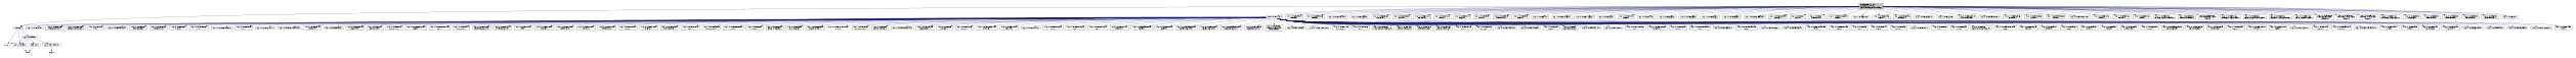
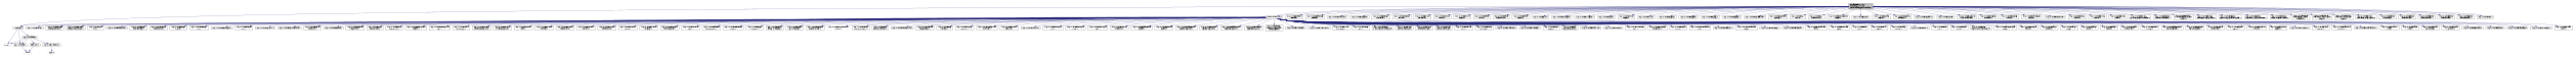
  digraph {
    node [color=black fillcolor=white fontname=Helvetica fontsize=10 shape=record style=filled]
    edge [color=midnightblue fontname=Helvetica fontsize=10 labelfontname=Helvetica labelfontsize=10 style=solid]
    n1 [fillcolor=grey75 fontcolor=black height=0.2 label="libraries/GCS_MAVLink\l/include/mavlink/v1.0\l/ardupilotmega/ardupilotmega.h" width=0.4]
    n2 [height=0.2 label="../protocol.h" width=0.4]
    n3 [height=0.2 label="../common/common.h" width=0.4]
    n4 [height=0.2 label="./mavlink_msg_sensor\l_offsets.h" width=0.4]
    n5 [height=0.2 label="./mavlink_msg_set_mag\l_offsets.h" width=0.4]
    n6 [height=0.2 label="./mavlink_msg_meminfo.h" width=0.4]
    n7 [height=0.2 label="./mavlink_msg_ap_adc.h" width=0.4]
    n8 [height=0.2 label="./mavlink_msg_digicam\l_configure.h" width=0.4]
    n9 [height=0.2 label="./mavlink_msg_digicam\l_control.h" width=0.4]
    n10 [height=0.2 label="./mavlink_msg_mount\l_configure.h" width=0.4]
    n11 [height=0.2 label="./mavlink_msg_mount\l_control.h" width=0.4]
    n12 [height=0.2 label="./mavlink_msg_mount\l_status.h" width=0.4]
    n13 [height=0.2 label="./mavlink_msg_fence\l_point.h" width=0.4]
    n14 [height=0.2 label="./mavlink_msg_fence\l_fetch_point.h" width=0.4]
    n15 [height=0.2 label="./mavlink_msg_fence\l_status.h" width=0.4]
    n16 [height=0.2 label="./mavlink_msg_ahrs.h" width=0.4]
    n17 [height=0.2 label="./mavlink_msg_simstate.h" width=0.4]
    n18 [height=0.2 label="./mavlink_msg_hwstatus.h" width=0.4]
    n19 [height=0.2 label="./mavlink_msg_radio.h" width=0.4]
    n20 [height=0.2 label="./mavlink_msg_limits\l_status.h" width=0.4]
    n21 [height=0.2 label="./mavlink_msg_wind.h" width=0.4]
    n22 [height=0.2 label="./mavlink_msg_data16.h" width=0.4]
    n23 [height=0.2 label="./mavlink_msg_data32.h" width=0.4]
    n24 [height=0.2 label="./mavlink_msg_data64.h" width=0.4]
    n25 [height=0.2 label="./mavlink_msg_data96.h" width=0.4]
    n26 [height=0.2 label="./mavlink_msg_rangefinder.h" width=0.4]
    n27 [height=0.2 label="./mavlink_msg_airspeed\l_autocal.h" width=0.4]
    n28 [height=0.2 label="./mavlink_msg_rally\l_point.h" width=0.4]
    n29 [height=0.2 label="./mavlink_msg_rally\l_fetch_point.h" width=0.4]
    n30 [height=0.2 label="./mavlink_msg_compassmot\l_status.h" width=0.4]
    n31 [height=0.2 label="./mavlink_msg_ahrs2.h" width=0.4]
    n32 [height=0.2 label="./mavlink_msg_camera\l_status.h" width=0.4]
    n33 [height=0.2 label="./mavlink_msg_camera\l_feedback.h" width=0.4]
    n34 [height=0.2 label="./mavlink_msg_battery2.h" width=0.4]
    n35 [height=0.2 label="./mavlink_msg_ahrs3.h" width=0.4]
    n36 [height=0.2 label="./mavlink_msg_autopilot\l_version_request.h" width=0.4]
-   n37 [height=0.2 label="./mavlink_msg_led_control.h" width=0.4]
    n38 [height=0.2 label="./mavlink_msg_mag_cal\l_progress.h" width=0.4]
    n39 [height=0.2 label="./mavlink_msg_mag_cal\l_report.h" width=0.4]
    n40 [height=0.2 label="./mavlink_msg_ekf_status\l_report.h" width=0.4]
    n41 [height=0.2 label="./mavlink_msg_pid_tuning.h" width=0.4]
    n42 [height=0.2 label="./mavlink_msg_gimbal\l_report.h" width=0.4]
    n43 [height=0.2 label="./mavlink_msg_gimbal\l_control.h" width=0.4]
    n44 [height=0.2 label="./mavlink_msg_gimbal\l_reset.h" width=0.4]
    n45 [height=0.2 label="./mavlink_msg_gimbal\l_axis_calibration_progress.h" width=0.4]
    n46 [height=0.2 label="./mavlink_msg_gimbal\l_set_home_offsets.h" width=0.4]
    n47 [height=0.2 label="./mavlink_msg_gimbal\l_home_offset_calibration\l_result.h" width=0.4]
    n48 [height=0.2 label="./mavlink_msg_gimbal\l_set_factory_parameters.h" width=0.4]
    n49 [height=0.2 label="./mavlink_msg_gimbal\l_factory_parameters_loaded.h" width=0.4]
    n50 [height=0.2 label="./mavlink_msg_gimbal\l_erase_firmware_and_config.h" width=0.4]
    n51 [height=0.2 label="./mavlink_msg_gimbal\l_perform_factory_tests.h" width=0.4]
    n52 [height=0.2 label="./mavlink_msg_gimbal\l_report_factory_tests\l_progress.h" width=0.4]
    n53 [height=0.2 label="./mavlink_msg_gimbal\l_request_axis_calibration\l_status.h" width=0.4]
    n54 [height=0.2 label="./mavlink_msg_gimbal\l_report_axis_calibration\l_status.h" width=0.4]
    n55 [height=0.2 label="./mavlink_msg_gimbal\l_request_axis_calibration.h" width=0.4]
    n56 [height=0.2 label="./mavlink_msg_gopro\l_heartbeat.h" width=0.4]
    n57 [height=0.2 label="./mavlink_msg_gopro\l_get_request.h" width=0.4]
    n58 [height=0.2 label="./mavlink_msg_gopro\l_get_response.h" width=0.4]
    n59 [height=0.2 label="./mavlink_msg_gopro\l_set_request.h" width=0.4]
    n60 [height=0.2 label="./mavlink_msg_gopro\l_set_response.h" width=0.4]
    n61 [height=0.2 label="./mavlink_msg_rpm.h" width=0.4]
    n62 [color=grey75 height=0.2 label="string.h" width=0.4]
    n63 [height=0.2 label="mavlink_types.h" width=0.4]
    n64 [height=0.2 label="mavlink_helpers.h" width=0.4]
    n65 [height=0.2 label="./mavlink_msg_heartbeat.h" width=0.4]
    n66 [height=0.2 label="./mavlink_msg_sys_status.h" width=0.4]
    n67 [height=0.2 label="./mavlink_msg_system\l_time.h" width=0.4]
    n68 [height=0.2 label="./mavlink_msg_ping.h" width=0.4]
    n69 [height=0.2 label="./mavlink_msg_change\l_operator_control.h" width=0.4]
    n70 [height=0.2 label="./mavlink_msg_change\l_operator_control_ack.h" width=0.4]
    n71 [height=0.2 label="./mavlink_msg_auth\l_key.h" width=0.4]
    n72 [height=0.2 label="./mavlink_msg_set_mode.h" width=0.4]
    n73 [height=0.2 label="./mavlink_msg_param\l_request_read.h" width=0.4]
    n74 [height=0.2 label="./mavlink_msg_param\l_request_list.h" width=0.4]
    n75 [height=0.2 label="./mavlink_msg_param\l_value.h" width=0.4]
    n76 [height=0.2 label="./mavlink_msg_gps_raw\l_int.h" width=0.4]
    n77 [height=0.2 label="./mavlink_msg_gps_status.h" width=0.4]
    n78 [height=0.2 label="./mavlink_msg_scaled\l_imu.h" width=0.4]
    n79 [height=0.2 label="./mavlink_msg_raw_imu.h" width=0.4]
    n80 [height=0.2 label="./mavlink_msg_raw_pressure.h" width=0.4]
    n81 [height=0.2 label="./mavlink_msg_scaled\l_pressure.h" width=0.4]
    n82 [height=0.2 label="./mavlink_msg_attitude.h" width=0.4]
    n83 [height=0.2 label="./mavlink_msg_attitude\l_quaternion.h" width=0.4]
    n84 [height=0.2 label="./mavlink_msg_local\l_position_ned.h" width=0.4]
    n85 [height=0.2 label="./mavlink_msg_global\l_position_int.h" width=0.4]
    n86 [height=0.2 label="./mavlink_msg_rc_channels\l_scaled.h" width=0.4]
    n87 [height=0.2 label="./mavlink_msg_rc_channels\l_raw.h" width=0.4]
    n88 [height=0.2 label="./mavlink_msg_servo\l_output_raw.h" width=0.4]
    n89 [height=0.2 label="./mavlink_msg_mission\l_request_partial_list.h" width=0.4]
    n90 [height=0.2 label="./mavlink_msg_mission\l_write_partial_list.h" width=0.4]
    n91 [height=0.2 label="./mavlink_msg_mission\l_item.h" width=0.4]
    n92 [height=0.2 label="./mavlink_msg_mission\l_request.h" width=0.4]
    n93 [height=0.2 label="./mavlink_msg_mission\l_set_current.h" width=0.4]
    n94 [height=0.2 label="./mavlink_msg_mission\l_current.h" width=0.4]
    n95 [height=0.2 label="./mavlink_msg_mission\l_request_list.h" width=0.4]
    n96 [height=0.2 label="./mavlink_msg_mission\l_count.h" width=0.4]
    n97 [height=0.2 label="./mavlink_msg_mission\l_clear_all.h" width=0.4]
    n98 [height=0.2 label="./mavlink_msg_mission\l_item_reached.h" width=0.4]
    n99 [height=0.2 label="./mavlink_msg_mission\l_ack.h" width=0.4]
    n100 [height=0.2 label="./mavlink_msg_set_gps\l_global_origin.h" width=0.4]
    n101 [height=0.2 label="./mavlink_msg_gps_global\l_origin.h" width=0.4]
    n102 [height=0.2 label="./mavlink_msg_param\l_map_rc.h" width=0.4]
    n103 [height=0.2 label="./mavlink_msg_safety\l_set_allowed_area.h" width=0.4]
    n104 [height=0.2 label="./mavlink_msg_safety\l_allowed_area.h" width=0.4]
    n105 [height=0.2 label="./mavlink_msg_attitude\l_quaternion_cov.h" width=0.4]
    n106 [color=grey75 height=0.2 label="./mavlink_msg_nav_controller\l_output.h" width=0.4]
    n107 [height=0.2 label="./mavlink_msg_global\l_position_int_cov.h" width=0.4]
    n108 [height=0.2 label="./mavlink_msg_local\l_position_ned_cov.h" width=0.4]
    n109 [height=0.2 label="./mavlink_msg_rc_channels.h" width=0.4]
    n110 [height=0.2 label="./mavlink_msg_request\l_data_stream.h" width=0.4]
    n111 [height=0.2 label="./mavlink_msg_data\l_stream.h" width=0.4]
    n112 [height=0.2 label="./mavlink_msg_manual\l_control.h" width=0.4]
    n113 [height=0.2 label="./mavlink_msg_rc_channels\l_override.h" width=0.4]
    n114 [height=0.2 label="./mavlink_msg_mission\l_item_int.h" width=0.4]
    n115 [height=0.2 label="./mavlink_msg_vfr_hud.h" width=0.4]
    n116 [height=0.2 label="./mavlink_msg_command\l_int.h" width=0.4]
    n117 [height=0.2 label="./mavlink_msg_command\l_long.h" width=0.4]
    n118 [height=0.2 label="./mavlink_msg_command\l_ack.h" width=0.4]
    n119 [height=0.2 label="./mavlink_msg_manual\l_setpoint.h" width=0.4]
    n120 [height=0.2 label="./mavlink_msg_set_attitude\l_target.h" width=0.4]
    n121 [height=0.2 label="./mavlink_msg_attitude\l_target.h" width=0.4]
    n122 [height=0.2 label="./mavlink_msg_set_position\l_target_local_ned.h" width=0.4]
    n123 [height=0.2 label="./mavlink_msg_position\l_target_local_ned.h" width=0.4]
    n124 [height=0.2 label="./mavlink_msg_set_position\l_target_global_int.h" width=0.4]
    n125 [height=0.2 label="./mavlink_msg_position\l_target_global_int.h" width=0.4]
    n126 [height=0.2 label="./mavlink_msg_local\l_position_ned_system\l_global_offset.h" width=0.4]
    n127 [height=0.2 label="./mavlink_msg_hil_state.h" width=0.4]
    n128 [height=0.2 label="./mavlink_msg_hil_controls.h" width=0.4]
    n129 [height=0.2 label="./mavlink_msg_hil_rc\l_inputs_raw.h" width=0.4]
    n130 [height=0.2 label="./mavlink_msg_optical\l_flow.h" width=0.4]
    n131 [height=0.2 label="./mavlink_msg_global\l_vision_position_estimate.h" width=0.4]
    n132 [height=0.2 label="./mavlink_msg_vision\l_position_estimate.h" width=0.4]
    n133 [height=0.2 label="./mavlink_msg_vision\l_speed_estimate.h" width=0.4]
    n134 [height=0.2 label="./mavlink_msg_vicon\l_position_estimate.h" width=0.4]
    n135 [height=0.2 label="./mavlink_msg_highres\l_imu.h" width=0.4]
    n136 [height=0.2 label="./mavlink_msg_optical\l_flow_rad.h" width=0.4]
    n137 [height=0.2 label="./mavlink_msg_hil_sensor.h" width=0.4]
    n138 [height=0.2 label="./mavlink_msg_sim_state.h" width=0.4]
    n139 [height=0.2 label="./mavlink_msg_radio\l_status.h" width=0.4]
    n140 [height=0.2 label="./mavlink_msg_file\l_transfer_protocol.h" width=0.4]
    n141 [height=0.2 label="./mavlink_msg_timesync.h" width=0.4]
    n142 [height=0.2 label="./mavlink_msg_hil_gps.h" width=0.4]
    n143 [height=0.2 label="./mavlink_msg_hil_optical\l_flow.h" width=0.4]
    n144 [height=0.2 label="./mavlink_msg_hil_state\l_quaternion.h" width=0.4]
    n145 [height=0.2 label="./mavlink_msg_scaled\l_imu2.h" width=0.4]
    n146 [height=0.2 label="./mavlink_msg_log_request\l_list.h" width=0.4]
    n147 [height=0.2 label="./mavlink_msg_log_entry.h" width=0.4]
    n148 [height=0.2 label="./mavlink_msg_log_request\l_data.h" width=0.4]
    n149 [height=0.2 label="./mavlink_msg_log_data.h" width=0.4]
    n150 [height=0.2 label="./mavlink_msg_log_erase.h" width=0.4]
    n151 [height=0.2 label="./mavlink_msg_log_request\l_end.h" width=0.4]
    n152 [height=0.2 label="./mavlink_msg_gps_inject\l_data.h" width=0.4]
    n153 [height=0.2 label="./mavlink_msg_gps2\l_raw.h" width=0.4]
    n154 [height=0.2 label="./mavlink_msg_power\l_status.h" width=0.4]
    n155 [height=0.2 label="./mavlink_msg_serial\l_control.h" width=0.4]
    n156 [height=0.2 label="./mavlink_msg_gps_rtk.h" width=0.4]
    n157 [height=0.2 label="./mavlink_msg_gps2\l_rtk.h" width=0.4]
    n158 [height=0.2 label="./mavlink_msg_scaled\l_imu3.h" width=0.4]
    n159 [height=0.2 label="./mavlink_msg_data\l_transmission_handshake.h" width=0.4]
    n160 [height=0.2 label="./mavlink_msg_encapsulated\l_data.h" width=0.4]
    n161 [height=0.2 label="./mavlink_msg_distance\l_sensor.h" width=0.4]
    n162 [height=0.2 label="./mavlink_msg_terrain\l_request.h" width=0.4]
    n163 [height=0.2 label="./mavlink_msg_terrain\l_data.h" width=0.4]
    n164 [height=0.2 label="./mavlink_msg_terrain\l_check.h" width=0.4]
    n165 [height=0.2 label="./mavlink_msg_terrain\l_report.h" width=0.4]
    n166 [height=0.2 label="./mavlink_msg_scaled\l_pressure2.h" width=0.4]
    n167 [height=0.2 label="./mavlink_msg_att_pos\l_mocap.h" width=0.4]
    n168 [height=0.2 label="./mavlink_msg_set_actuator\l_control_target.h" width=0.4]
    n169 [height=0.2 label="./mavlink_msg_actuator\l_control_target.h" width=0.4]
    n170 [height=0.2 label="./mavlink_msg_scaled\l_pressure3.h" width=0.4]
    n171 [height=0.2 label="./mavlink_msg_battery\l_status.h" width=0.4]
    n172 [height=0.2 label="./mavlink_msg_autopilot\l_version.h" width=0.4]
    n173 [height=0.2 label="./mavlink_msg_landing\l_target.h" width=0.4]
    n174 [height=0.2 label="./mavlink_msg_vibration.h" width=0.4]
    n175 [height=0.2 label="./mavlink_msg_home\l_position.h" width=0.4]
    n176 [height=0.2 label="./mavlink_msg_set_home\l_position.h" width=0.4]
    n177 [height=0.2 label="./mavlink_msg_v2_extension.h" width=0.4]
    n178 [height=0.2 label="./mavlink_msg_memory\l_vect.h" width=0.4]
    n179 [height=0.2 label="./mavlink_msg_debug\l_vect.h" width=0.4]
    n180 [height=0.2 label="./mavlink_msg_named\l_value_float.h" width=0.4]
    n181 [height=0.2 label="./mavlink_msg_named\l_value_int.h" width=0.4]
    n182 [height=0.2 label="./mavlink_msg_statustext.h" width=0.4]
    n183 [height=0.2 label="./mavlink_msg_debug.h" width=0.4]
    n184 [color=grey75 height=0.2 label="stdint.h" width=0.4]
    n185 [height=0.2 label="checksum.h" width=0.4]
    n186 [height=0.2 label="mavlink_conversions.h" width=0.4]
    n187 [color=grey75 height=0.2 label="math.h" width=0.4]
    n1 -> n2
    n1 -> n3
    n1 -> n4
    n1 -> n5
    n1 -> n6
    n1 -> n7
    n1 -> n8
    n1 -> n9
    n1 -> n10
    n1 -> n11
    n1 -> n12
    n1 -> n13
    n1 -> n14
    n1 -> n15
    n1 -> n16
    n1 -> n17
    n1 -> n18
    n1 -> n19
    n1 -> n20
    n1 -> n21
    n1 -> n22
    n1 -> n23
    n1 -> n24
    n1 -> n25
    n1 -> n26
    n1 -> n27
    n1 -> n28
    n1 -> n29
    n1 -> n30
    n1 -> n31
    n1 -> n32
    n1 -> n33
    n1 -> n34
    n1 -> n35
    n1 -> n36
-   n1 -> n37
    n1 -> n38
    n1 -> n39
    n1 -> n40
    n1 -> n41
    n1 -> n42
    n1 -> n43
    n1 -> n44
    n1 -> n45
    n1 -> n46
    n1 -> n47
    n1 -> n48
    n1 -> n49
    n1 -> n50
    n1 -> n51
    n1 -> n52
    n1 -> n53
    n1 -> n54
    n1 -> n55
    n1 -> n56
    n1 -> n57
    n1 -> n58
    n1 -> n59
    n1 -> n60
    n1 -> n61
    n2 -> n62
    n2 -> n63
    n2 -> n64
    n3 -> n2
    n3 -> n65
    n3 -> n66
    n3 -> n67
    n3 -> n68
    n3 -> n69
    n3 -> n70
    n3 -> n71
    n3 -> n72
    n3 -> n73
    n3 -> n74
    n3 -> n75
    n3 -> n76
    n3 -> n77
    n3 -> n78
    n3 -> n79
    n3 -> n80
    n3 -> n81
    n3 -> n82
    n3 -> n83
    n3 -> n84
    n3 -> n85
    n3 -> n86
    n3 -> n87
    n3 -> n88
    n3 -> n89
    n3 -> n90
    n3 -> n91
    n3 -> n92
    n3 -> n93
    n3 -> n94
    n3 -> n95
    n3 -> n96
    n3 -> n97
    n3 -> n98
    n3 -> n99
    n3 -> n100
    n3 -> n101
    n3 -> n102
    n3 -> n103
    n3 -> n104
    n3 -> n105
    n3 -> n106
    n3 -> n107
    n3 -> n108
    n3 -> n109
    n3 -> n110
    n3 -> n111
    n3 -> n112
    n3 -> n113
    n3 -> n114
    n3 -> n115
    n3 -> n116
    n3 -> n117
    n3 -> n118
    n3 -> n119
    n3 -> n120
    n3 -> n121
    n3 -> n122
    n3 -> n123
    n3 -> n124
    n3 -> n125
    n3 -> n126
    n3 -> n127
    n3 -> n128
    n3 -> n129
    n3 -> n130
    n3 -> n131
    n3 -> n132
    n3 -> n133
    n3 -> n134
    n3 -> n135
    n3 -> n136
    n3 -> n137
    n3 -> n138
    n3 -> n139
    n3 -> n140
    n3 -> n141
    n3 -> n142
    n3 -> n143
    n3 -> n144
    n3 -> n145
    n3 -> n146
    n3 -> n147
    n3 -> n148
    n3 -> n149
    n3 -> n150
    n3 -> n151
    n3 -> n152
    n3 -> n153
    n3 -> n154
    n3 -> n155
    n3 -> n156
    n3 -> n157
    n3 -> n158
    n3 -> n159
    n3 -> n160
    n3 -> n161
    n3 -> n162
    n3 -> n163
    n3 -> n164
    n3 -> n165
    n3 -> n166
    n3 -> n167
    n3 -> n168
    n3 -> n169
    n3 -> n170
    n3 -> n171
    n3 -> n172
    n3 -> n173
    n3 -> n174
    n3 -> n175
    n3 -> n176
    n3 -> n177
    n3 -> n178
    n3 -> n179
    n3 -> n180
    n3 -> n181
    n3 -> n182
    n3 -> n183
    n63 -> n184
    n64 -> n62
    n64 -> n63
    n64 -> n185
    n64 -> n186
    n185 -> n184
    n186 -> n187
  }
